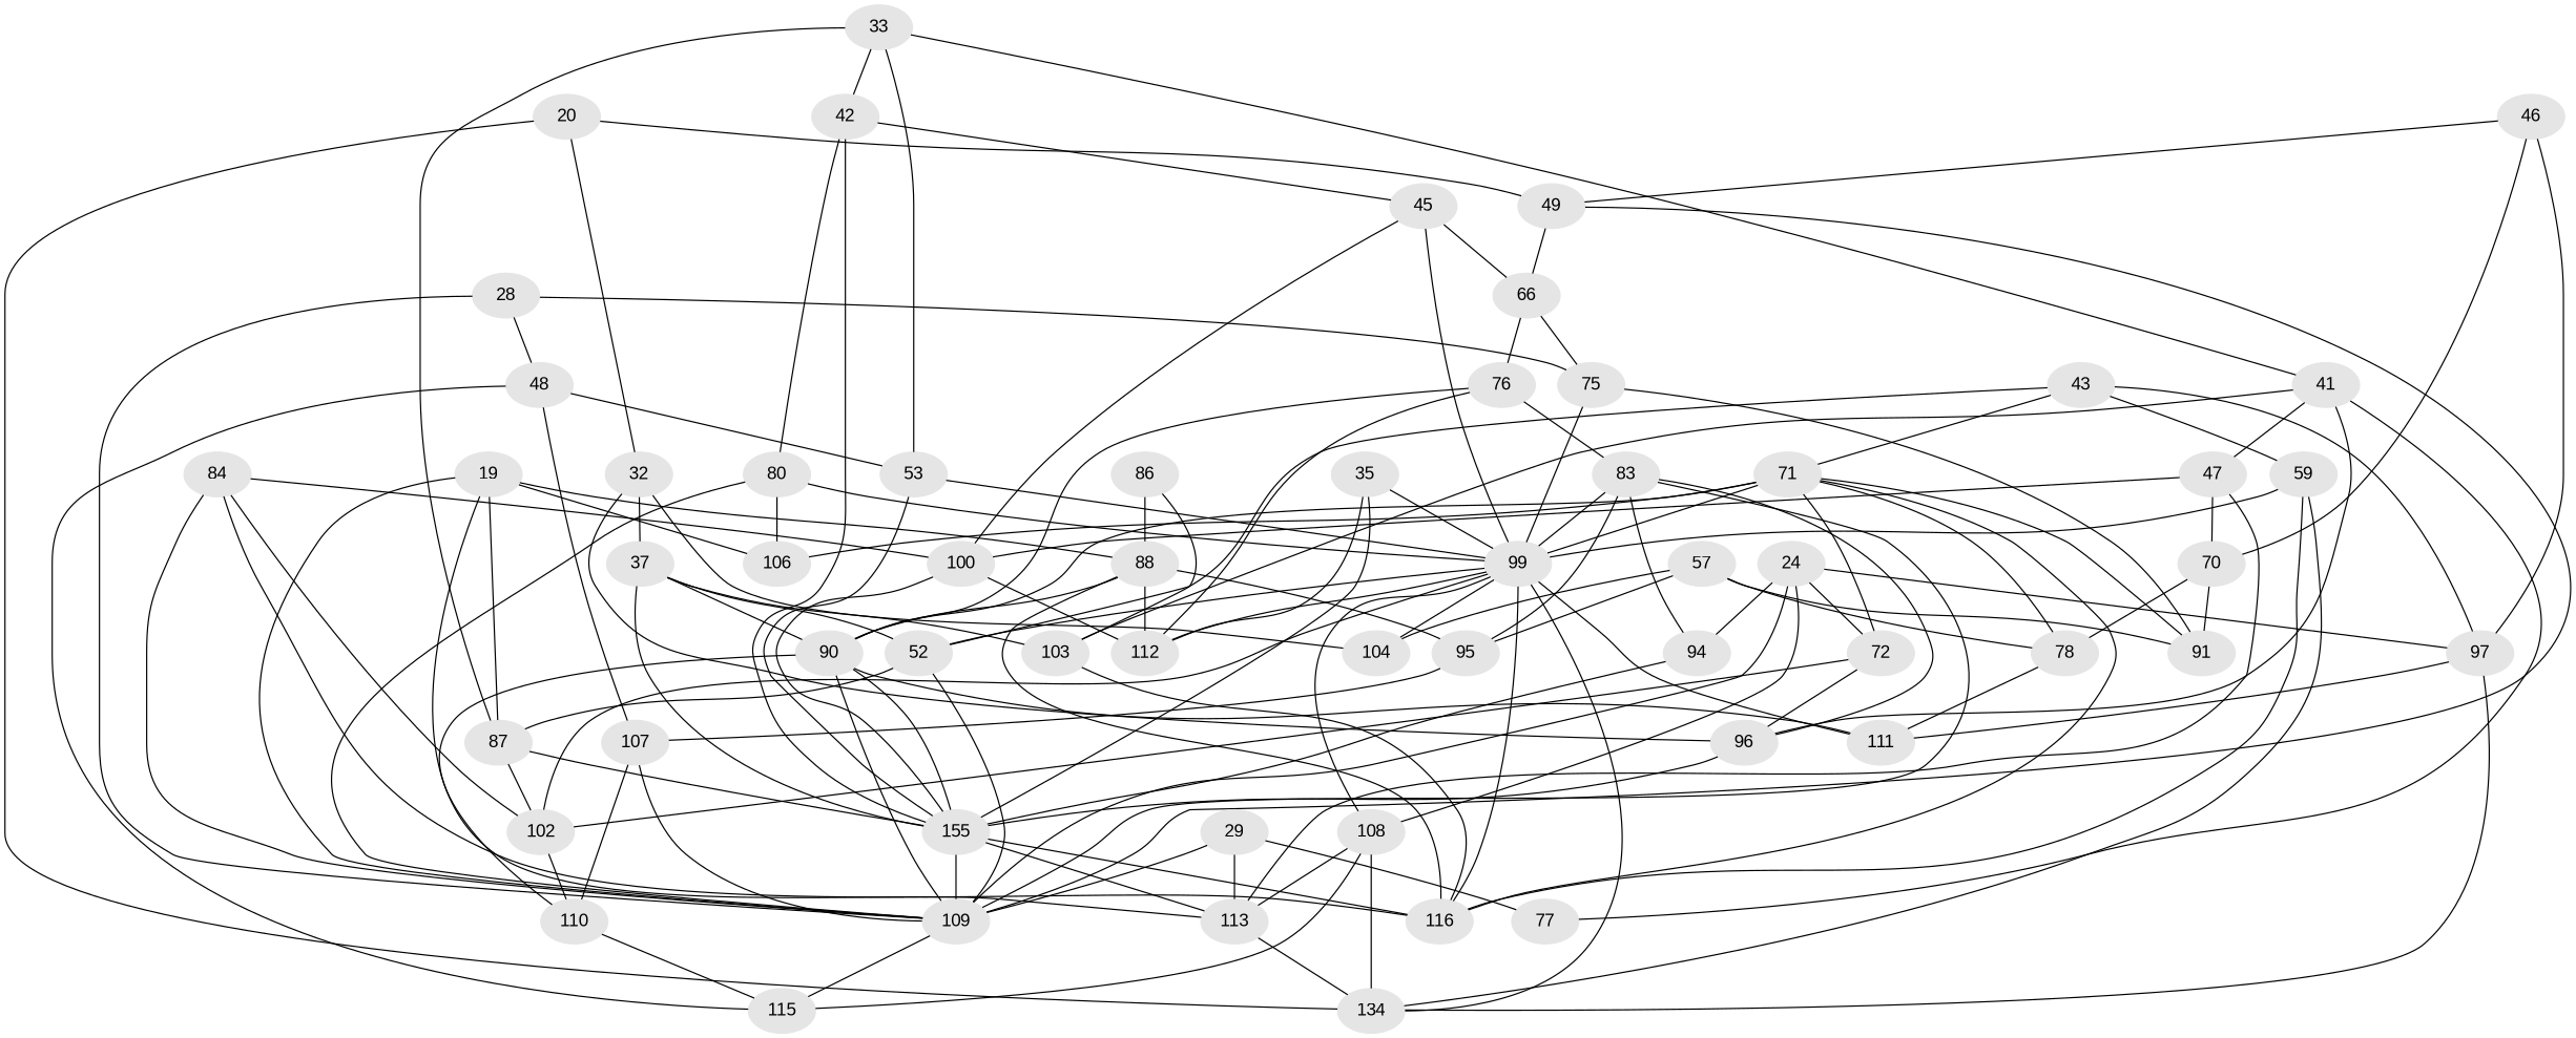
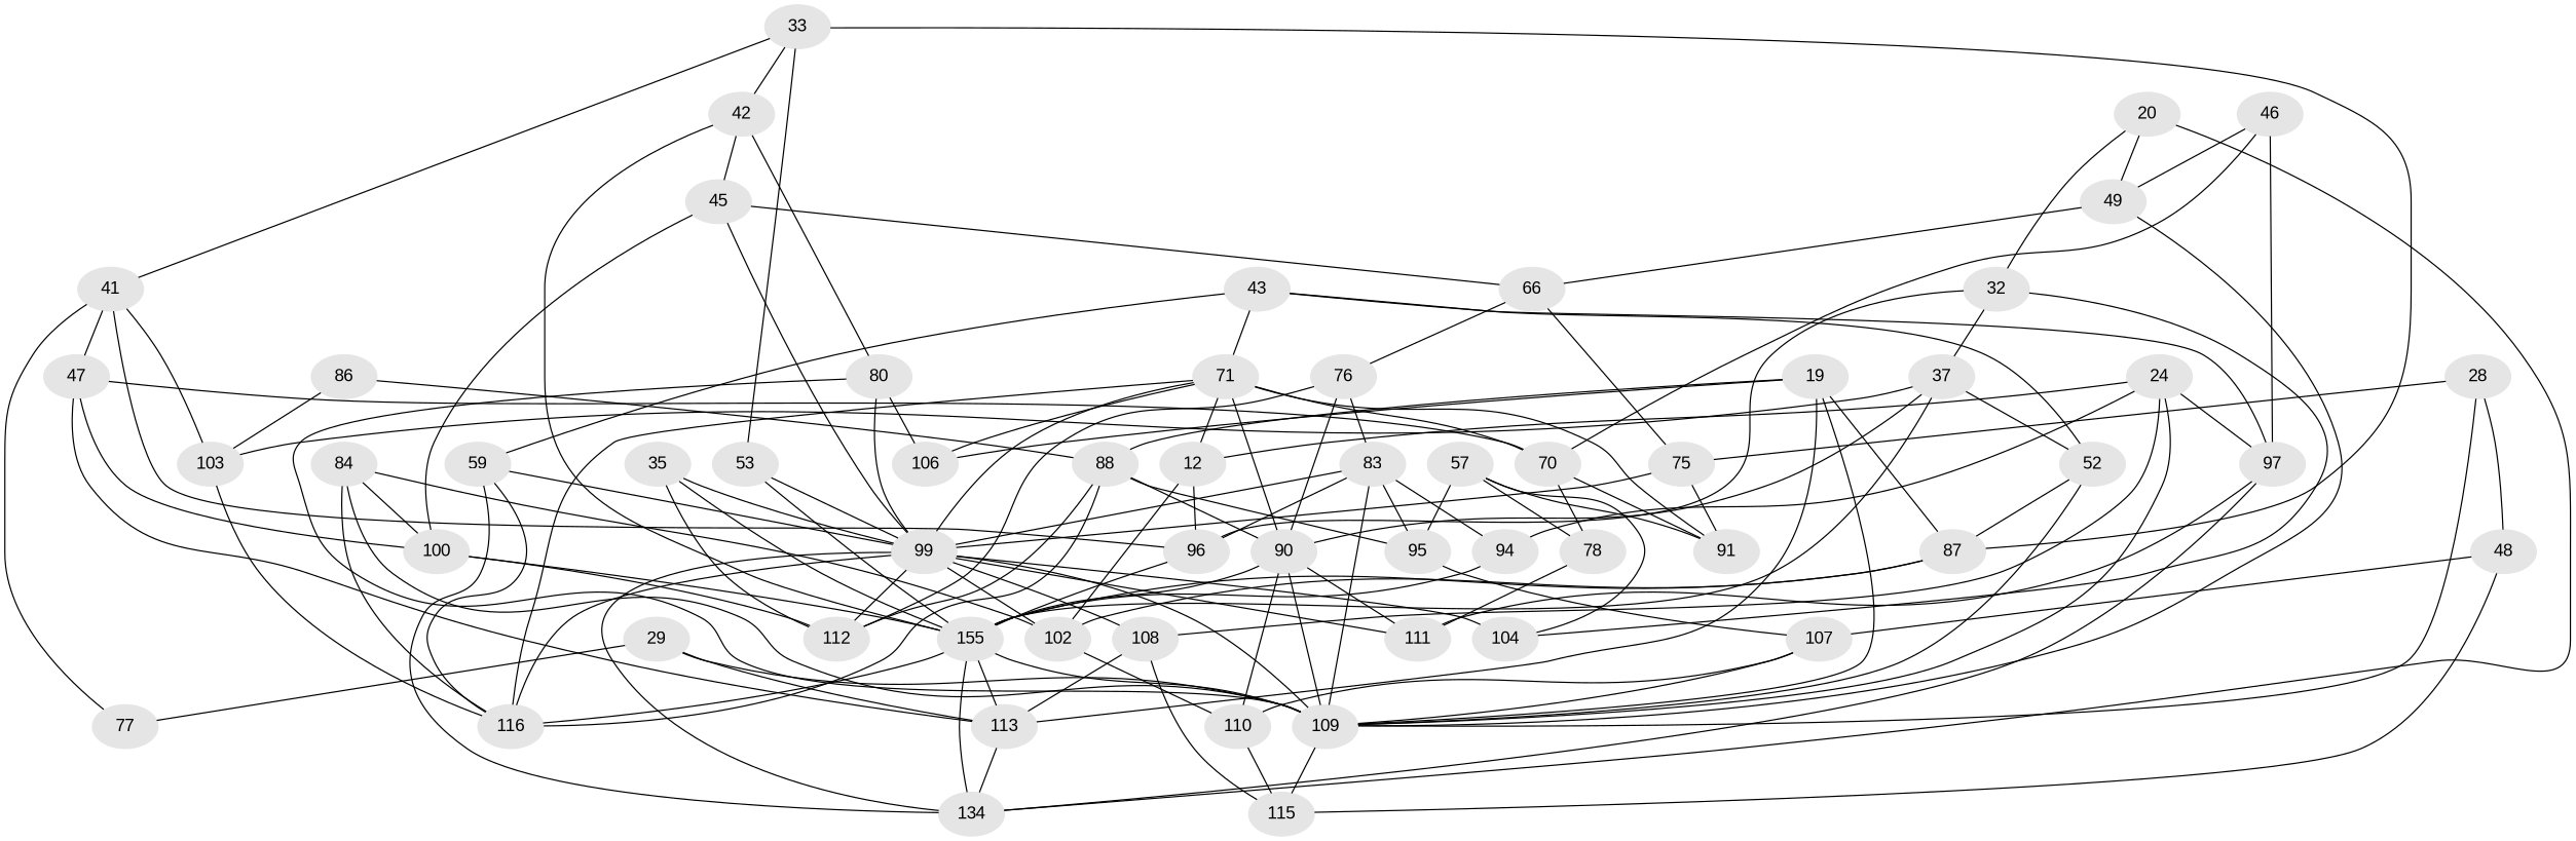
  graph {
    fontname="Liberation Sans"
    node [color=gray90 fontname="Liberation Sans" style=filled]
    edge [fontname="Liberation Sans"]
    19 [super="+6"]
    87
    88 [super="+5+69"]
    106
    109 [super="+89+67"]
    113 [super="+13+73"]
    n7 [label=155 super="+65+101"]
    102 [super="+63"]
    112 [super="+21"]
    90 [super="+8+40+68"]
    95
    116 [super="+1+64+93"]
    115
    n14 [label=134 super="+16+82"]
    20
    32
    49
    37 [super="+11"]
    96 [super="+55+85"]
    104 [super="+58"]
    66
    24 [super="+23"]
-   72
+   72 [label=12]
    94
    97 [super="+3"]
    108
    111
    28
    48
    75
    53
    107
    99 [super="+22+79+44+81+92"]
    91
    29 [super="+25"]
    77
    52
    103
    41 [super="+34"]
    47
    33
    42
    45
    80 [super="+36"]
    35
    110
    100 [super="+60"]
    70
    43
    59
    71 [super="+62"]
    78
    76
    46
    57
    83 [super="+54"]
    84
    86
    19 -- 87
    19 -- 88 [weight=2]
    19 -- 106
    19 -- 109
    19 -- 113
    87 -- n7
    87 -- 102
    88 -- 112
    88 -- 90
    88 -- 95
    88 -- 116
    109 -- 115
    113 -- n14
    n7 -- 109 [weight=3]
    n7 -- 113 [weight=2]
    n7 -- 116 [weight=4]
-   108 -- n14 [weight=2]
+   n7 -- n14 [weight=2]
    102 -- 110
    90 -- 109
    90 -- n7
    90 -- 111
    90 -- 110
    95 -- 107
    20 -- n14 [weight=2]
    20 -- 32
    20 -- 49
    32 -- 37
    32 -- 96
    32 -- 104
    49 -- 109
    49 -- 66
    37 -- n7
    37 -- 90 [weight=2]
    37 -- 52
    37 -- 103
    96 -- n7 [weight=4]
    66 -- 75
    66 -- 76
    24 -- 109
    24 -- 72
    24 -- 94 [weight=2]
    24 -- 97
    24 -- 108
    72 -- 102
    72 -- 96
    94 -- n7
    97 -- n14
    97 -- 111
    108 -- 113
    108 -- 115
    28 -- 109 [weight=2]
    28 -- 48
    28 -- 75
    48 -- 115
-   48 -- 53
    48 -- 107
    75 -- 99
    75 -- 91
    53 -- n7
    53 -- 99
    107 -- 109
    107 -- 110
-   99 -- 52
+   99 -- 109
    99 -- 102 [weight=2]
    99 -- 112
    99 -- 116
    99 -- n14
    99 -- 104 [weight=4]
    99 -- 108
    99 -- 111
    29 -- 109 [weight=2]
    29 -- 113 [weight=2]
    29 -- 77 [weight=2]
    52 -- 87
    52 -- 109
    103 -- 116
    41 -- 96
    41 -- 77 [weight=2]
    41 -- 103
    41 -- 47
    47 -- 113
    47 -- 100
    47 -- 70
    33 -- 87
    33 -- 53
    33 -- 41
    33 -- 42
    42 -- n7
    42 -- 45
    42 -- 80
    45 -- 66
    45 -- 99
    45 -- 100
    80 -- 106 [weight=2]
    80 -- 109 [weight=2]
    80 -- 99
    35 -- n7
    35 -- 112 [weight=2]
    35 -- 99
    110 -- 115
    100 -- n7 [weight=2]
    100 -- 112
    70 -- 91
    70 -- 78
    43 -- 97
    43 -- 52
    43 -- 59
    43 -- 71
    59 -- 116
    59 -- n14
    59 -- 99
    71 -- 106
    71 -- 90 [weight=2]
    71 -- 116
    71 -- 72
    71 -- 99 [weight=2]
    71 -- 91
-   71 -- 78
+   71 -- 70
    78 -- 111
    76 -- 112
    76 -- 90
    76 -- 83
    46 -- 49
    46 -- 97 [weight=2]
    46 -- 70
    57 -- 95
    57 -- 104
    57 -- 91
    57 -- 78
    83 -- 109 [weight=2]
    83 -- 95
    83 -- 96
    83 -- 94
    83 -- 99 [weight=2]
    84 -- 109
    84 -- 102
    84 -- 116
    84 -- 100
    86 -- 88 [weight=3]
    86 -- 103
  }
